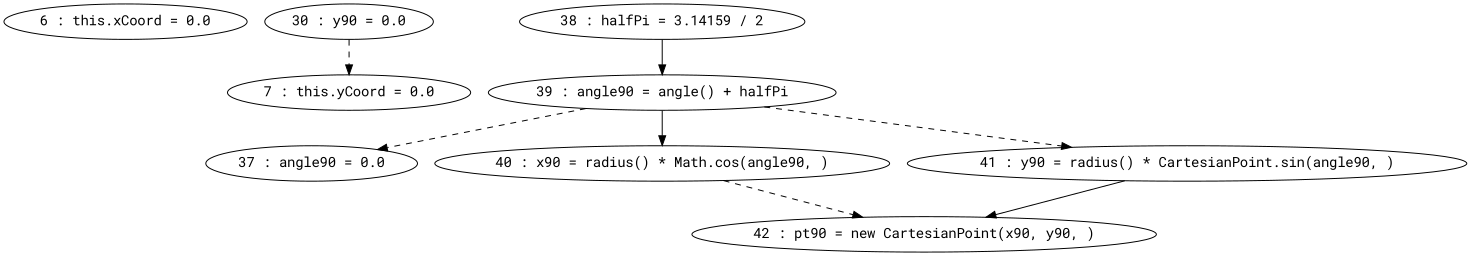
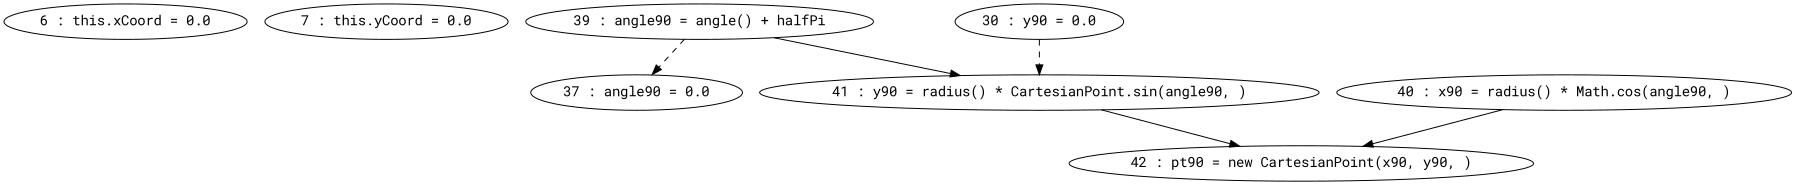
  digraph {
    fontname="Roboto Mono"
    node [fontname="Roboto Mono"]
    edge [fontname="Roboto Mono"]
    "6 : this.xCoord = 0.0"
    "7 : this.yCoord = 0.0"
    "39 : angle90 = angle() + halfPi"
    "37 : angle90 = 0.0"
    "40 : x90 = radius() * Math.cos(angle90, )"
    n6 [label="41 : y90 = radius() * CartesianPoint.sin(angle90, )"]
    "42 : pt90 = new CartesianPoint(x90, y90, )"
    n8 [label="30 : y90 = 0.0"]
-   "38 : halfPi = 3.14159 / 2"
    "39 : angle90 = angle() + halfPi" -> "37 : angle90 = 0.0" [style=dashed]
-   "39 : angle90 = angle() + halfPi" -> "40 : x90 = radius() * Math.cos(angle90, )"
-   "39 : angle90 = angle() + halfPi" -> n6 [style=dashed]
-   "40 : x90 = radius() * Math.cos(angle90, )" -> "42 : pt90 = new CartesianPoint(x90, y90, )" [style=dashed]
+   "39 : angle90 = angle() + halfPi" -> n6
+   "40 : x90 = radius() * Math.cos(angle90, )" -> "42 : pt90 = new CartesianPoint(x90, y90, )"
    n6 -> "42 : pt90 = new CartesianPoint(x90, y90, )"
-   n8 -> "7 : this.yCoord = 0.0" [style=dashed]
-   "38 : halfPi = 3.14159 / 2" -> "39 : angle90 = angle() + halfPi"
+   n8 -> n6 [style=dashed]
  }
